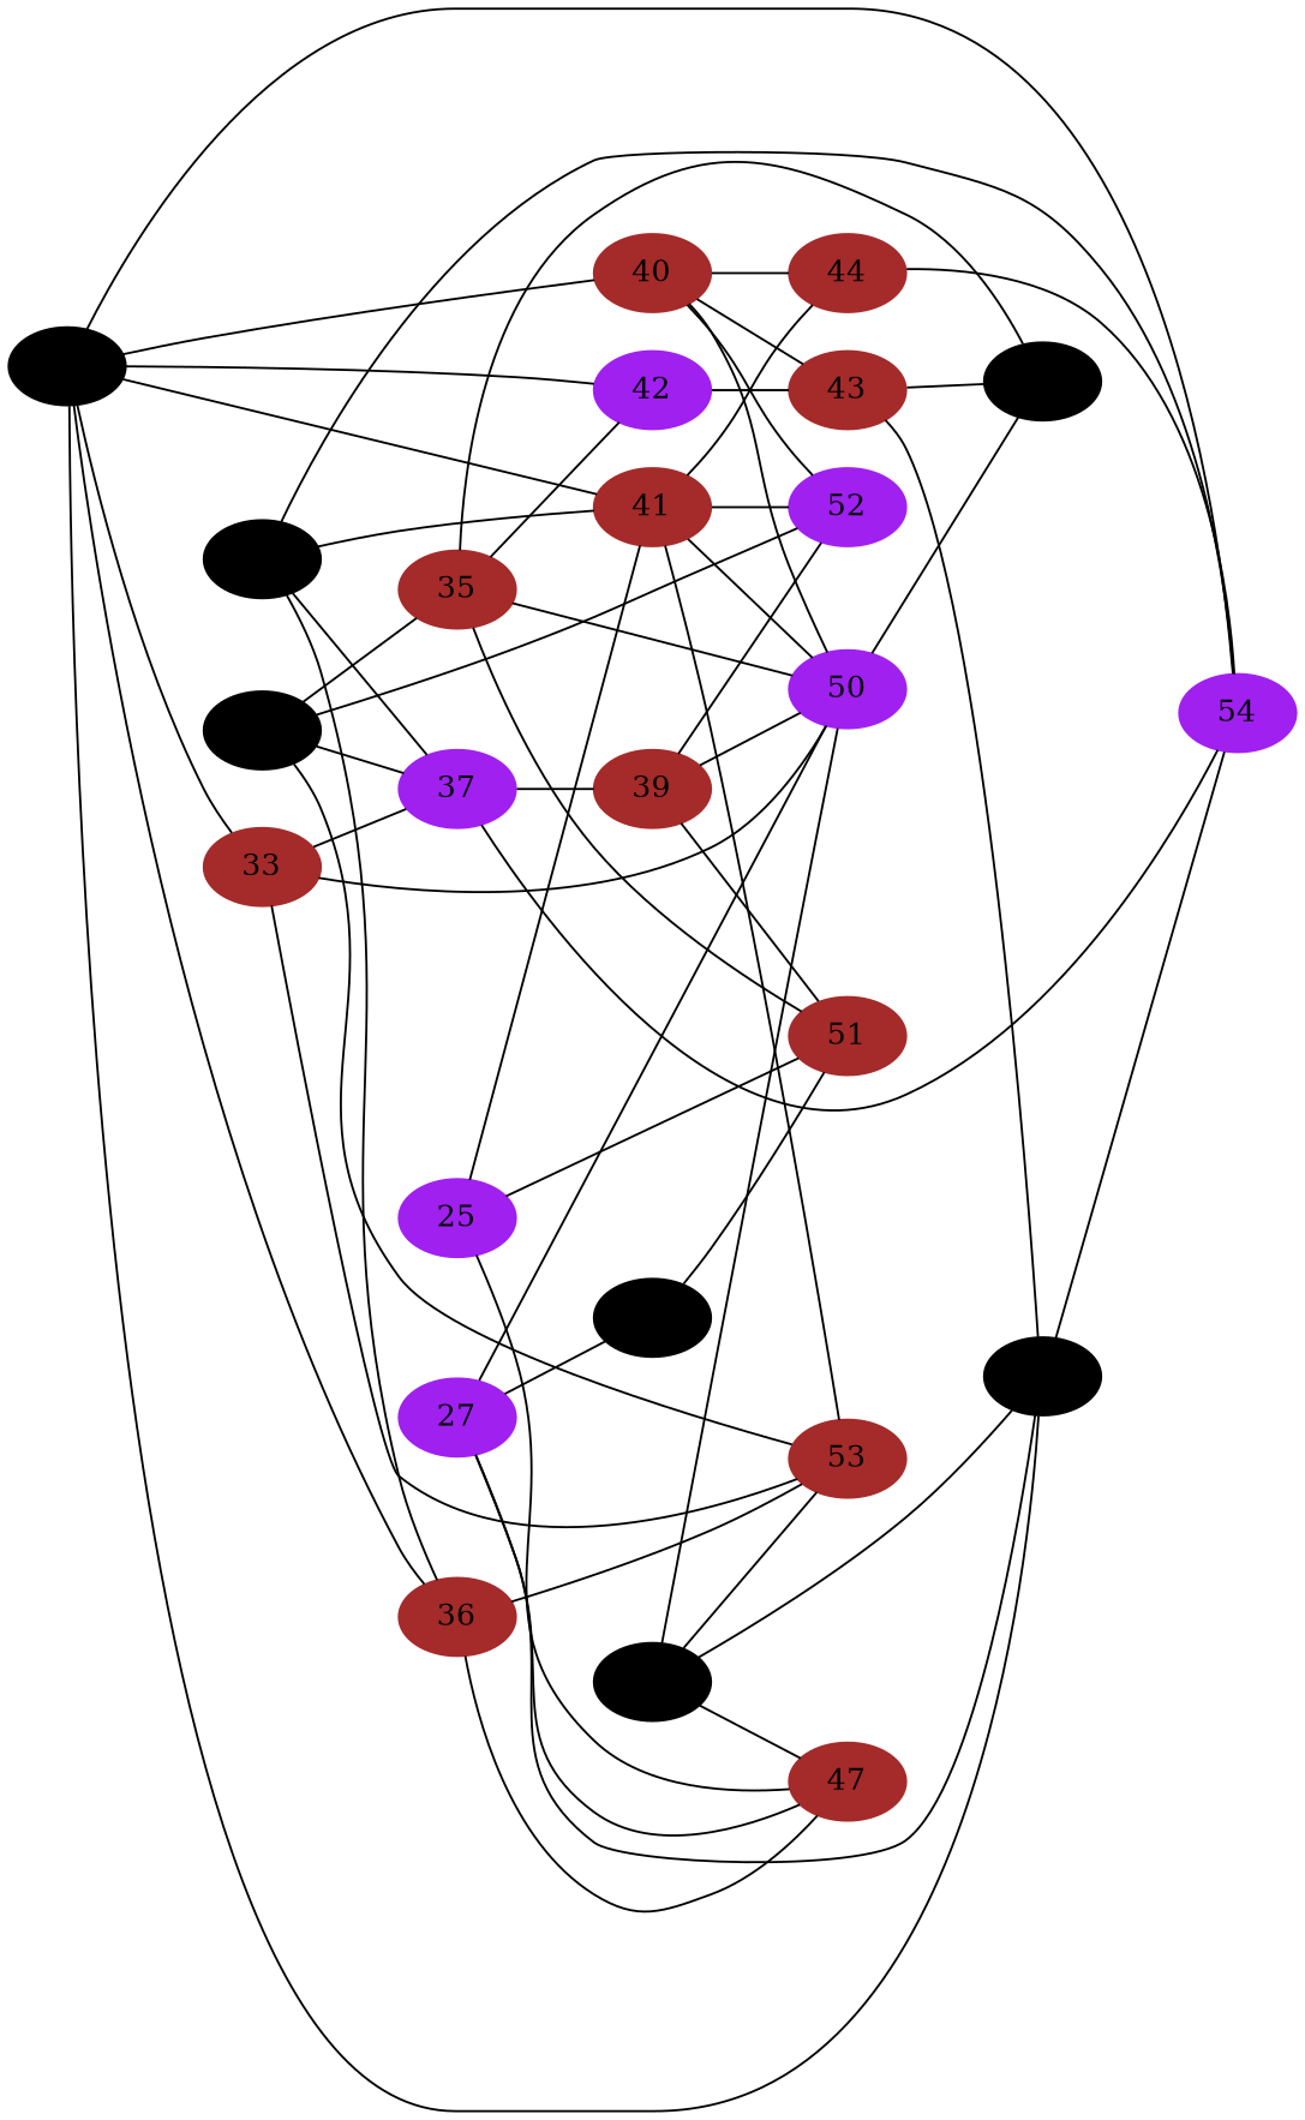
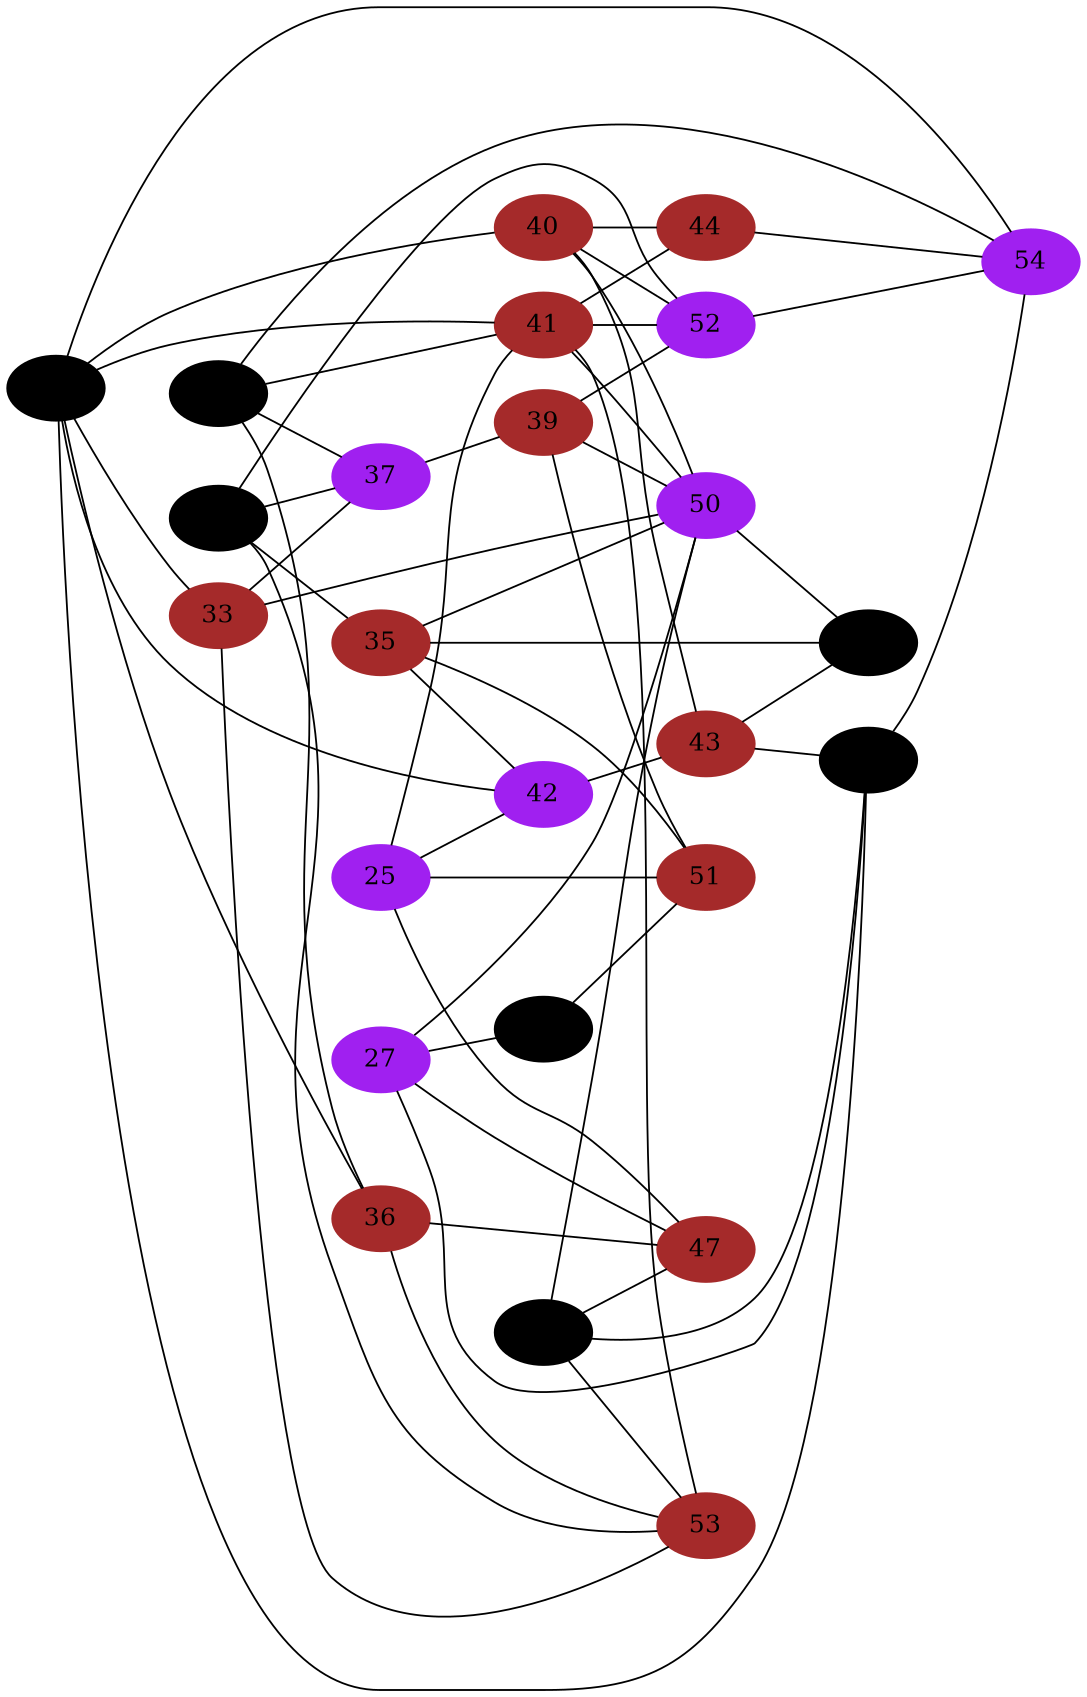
  graph {
    rankdir=LR
    node [color=brown style=filled]
    10 [color=black super="+6"]
    36
    37 [color=purple]
    41 [super="+14+15+38"]
    54 [color=purple super="+24"]
    47 [super="+13"]
    53 [super="+30"]
    39
    50 [color=purple super="+5+46+45"]
    52 [color=purple super="+49+19"]
    44 [super="+9"]
    25 [color=purple super="+16"]
    42 [color=purple super="+28"]
    51 [super="+22"]
    20 [color=black super="+2"]
    48 [color=black super="+4"]
    55 [color=black]
    21 [color=black super="+18"]
    35 [super="+7+34"]
    43
    27 [color=purple]
    31 [color=black]
    40 [super="+17+26+23"]
    32 [color=black super="+3+8+11"]
    33
    10 -- 36
    10 -- 37
    10 -- 41
    10 -- 54
    36 -- 47
    36 -- 53
    37 -- 39
    41 -- 53
    41 -- 50
    41 -- 52 [weight=2]
    41 -- 44 [weight=2]
    39 -- 50
    39 -- 52
    39 -- 51
    50 -- 55
-   37 -- 54
+   52 -- 54
    44 -- 54
    25 -- 41
    25 -- 47
+   25 -- 42
    25 -- 51 [weight=2]
    42 -- 43
    20 -- 47 [weight=2]
    20 -- 53
    20 -- 50 [weight=2]
    20 -- 48
    48 -- 54 [weight=2]
    21 -- 37
    21 -- 53 [weight=2]
    21 -- 52
    21 -- 35 [weight=2]
    35 -- 50
    35 -- 42 [weight=2]
    35 -- 51
    35 -- 55 [weight=2]
    43 -- 48
    43 -- 55
    27 -- 47
    27 -- 50
    27 -- 48
    27 -- 31
    31 -- 51 [weight=2]
    40 -- 50 [weight=3]
    40 -- 52 [weight=2]
    40 -- 44
    40 -- 43
    32 -- 36
    32 -- 41 [weight=2]
    32 -- 54
    32 -- 42 [weight=2]
    32 -- 48
    32 -- 40 [weight=2]
    32 -- 33
    33 -- 37
    33 -- 53
    33 -- 50
  }
